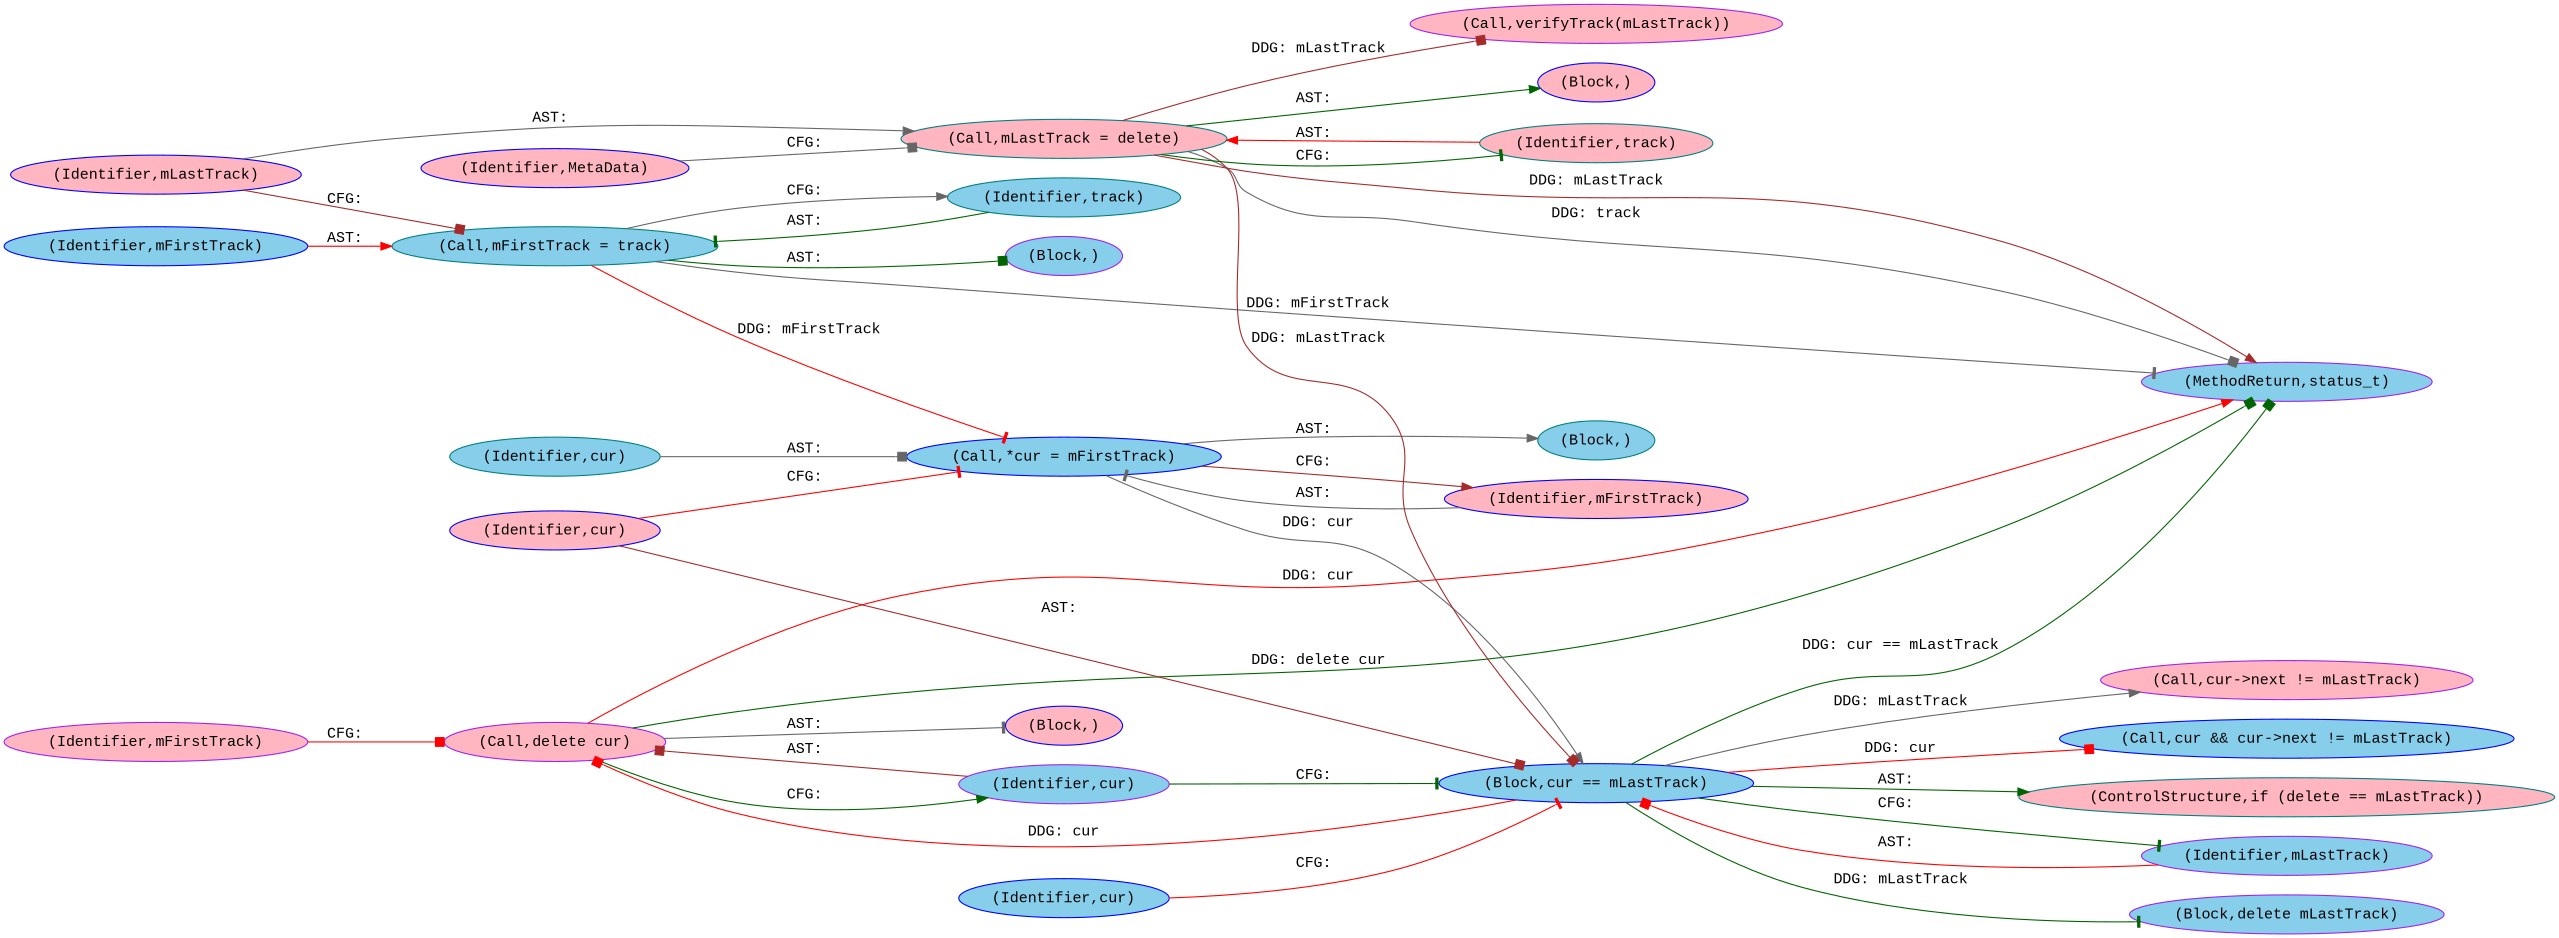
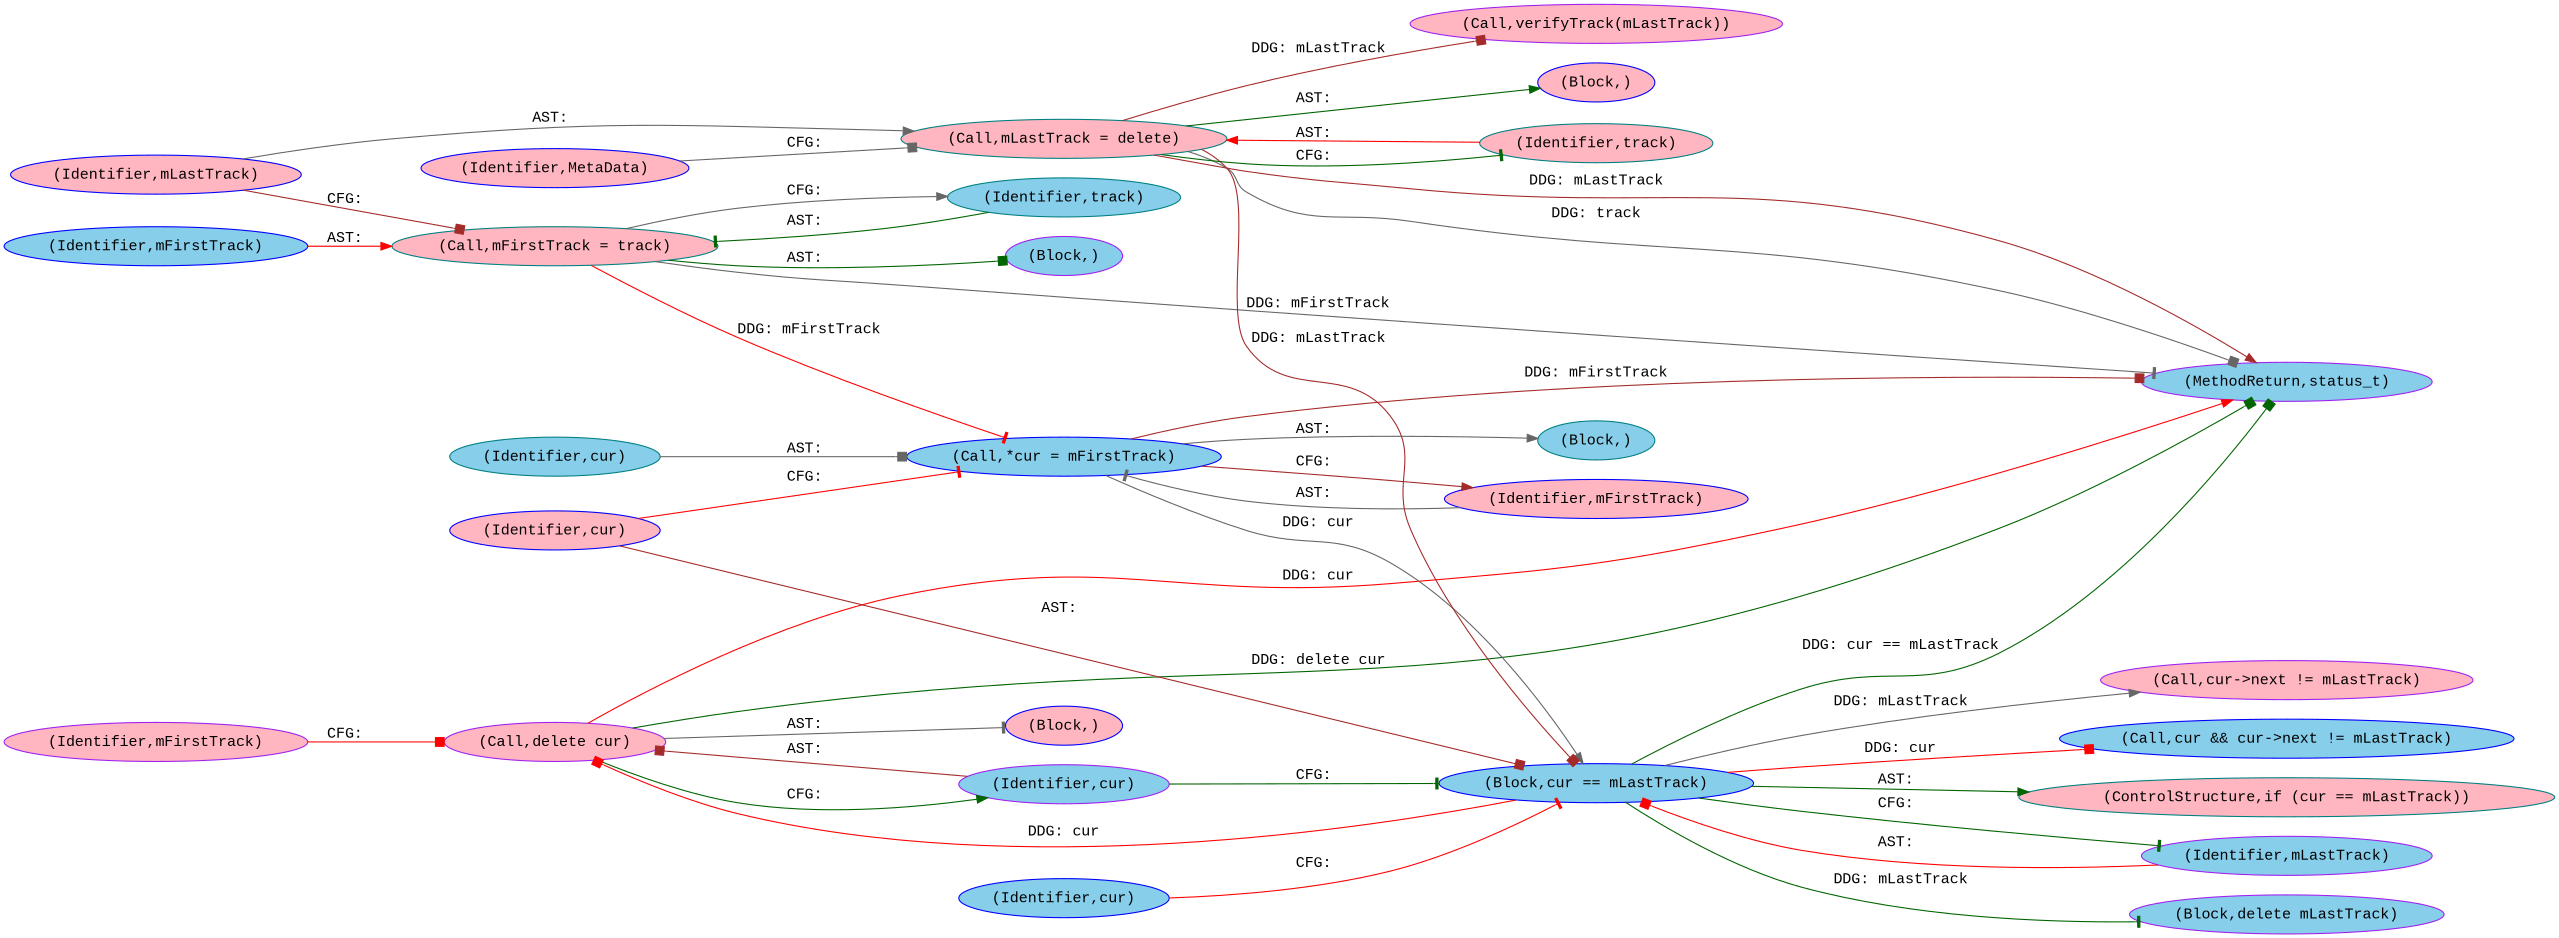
  digraph {
    fontname="Liberation Mono"
    rankdir=LR
    node [color=blue fillcolor=lightpink fontname="Liberation Mono" style=filled]
    edge [arrowhead=box color=darkgreen fontname="Liberation Mono"]
    n1 [color=purple label="(Call,delete cur)"]
    n2 [color=purple fillcolor=skyblue label="(MethodReturn,status_t)"]
    n3 [color=purple fillcolor=skyblue label="(Identifier,cur)"]
    n4 [label="(Block,)"]
    n5 [fillcolor=skyblue label="(Block,cur == mLastTrack)"]
    n6 [color=purple fillcolor=skyblue label="(Identifier,mLastTrack)"]
    n7 [color=purple fillcolor=skyblue label="(Block,delete mLastTrack)"]
    n8 [color=purple label="(Call,cur->next != mLastTrack)"]
    n9 [fillcolor=skyblue label="(Call,cur && cur->next != mLastTrack)"]
-   n10 [color=teal label="(ControlStructure,if (delete == mLastTrack))"]
+   n10 [color=teal label="(ControlStructure,if (cur == mLastTrack))"]
    n11 [fillcolor=skyblue label="(Call,*cur = mFirstTrack)"]
    n12 [label="(Identifier,mFirstTrack)"]
    n13 [color=teal fillcolor=skyblue label="(Block,)"]
-   n14 [color=teal fillcolor=skyblue label="(Call,mFirstTrack = track)"]
+   n14 [color=teal label="(Call,mFirstTrack = track)"]
    n15 [color=teal fillcolor=skyblue label="(Identifier,track)"]
    n16 [color=purple fillcolor=skyblue label="(Block,)"]
    n17 [color=teal label="(Call,mLastTrack = delete)"]
    n18 [color=purple label="(Call,verifyTrack(mLastTrack))"]
    n19 [label="(Block,)"]
    n20 [color=teal label="(Identifier,track)"]
    n21 [label="(Identifier,mLastTrack)"]
    n22 [color=teal fillcolor=skyblue label="(Identifier,cur)"]
    n23 [label="(Identifier,MetaData)"]
    n24 [color=purple label="(Identifier,mFirstTrack)"]
    n25 [fillcolor=skyblue label="(Identifier,mFirstTrack)"]
    n26 [fillcolor=skyblue label="(Identifier,cur)"]
    n27 [label="(Identifier,cur)"]
    n1 -> n2 [arrowhead=normal color=red label="DDG: cur"]
    n1 -> n2 [label="DDG: delete cur"]
    n1 -> n3 [arrowhead=normal label="CFG: "]
    n1 -> n4 [arrowhead=tee color=gray40 label="AST: "]
    n3 -> n1 [color=brown label="AST: "]
    n3 -> n5 [arrowhead=tee label="CFG: "]
    n5 -> n1 [color=red label="DDG: cur"]
    n5 -> n2 [label="DDG: cur == mLastTrack"]
    n5 -> n6 [arrowhead=tee label="CFG: "]
    n5 -> n7 [arrowhead=tee label="DDG: mLastTrack"]
    n5 -> n8 [arrowhead=normal color=gray40 label="DDG: mLastTrack"]
    n5 -> n9 [color=red label="DDG: cur"]
    n5 -> n10 [arrowhead=normal label="AST: "]
    n6 -> n5 [color=red label="AST: "]
+   n11 -> n2 [color=brown label="DDG: mFirstTrack"]
    n11 -> n5 [arrowhead=normal color=gray40 label="DDG: cur"]
    n11 -> n12 [arrowhead=normal color=brown label="CFG: "]
    n11 -> n13 [arrowhead=normal color=gray40 label="AST: "]
    n12 -> n11 [arrowhead=tee color=gray40 label="AST: "]
    n14 -> n2 [arrowhead=tee color=gray40 label="DDG: mFirstTrack"]
    n14 -> n11 [arrowhead=tee color=red label="DDG: mFirstTrack"]
    n14 -> n15 [arrowhead=normal color=gray40 label="CFG: "]
    n14 -> n16 [label="AST: "]
    n15 -> n14 [arrowhead=tee label="AST: "]
    n17 -> n2 [arrowhead=normal color=brown label="DDG: mLastTrack"]
    n17 -> n2 [color=gray40 label="DDG: track"]
    n17 -> n5 [color=brown label="DDG: mLastTrack"]
    n17 -> n18 [color=brown label="DDG: mLastTrack"]
    n17 -> n19 [arrowhead=normal label="AST: "]
    n17 -> n20 [arrowhead=tee label="CFG: "]
    n20 -> n17 [arrowhead=normal color=red label="AST: "]
    n21 -> n14 [color=brown label="CFG: "]
    n21 -> n17 [arrowhead=normal color=gray40 label="AST: "]
    n22 -> n11 [color=gray40 label="AST: "]
    n23 -> n17 [color=gray40 label="CFG: "]
    n24 -> n1 [color=red label="CFG: "]
    n25 -> n14 [arrowhead=normal color=red label="AST: "]
    n26 -> n5 [arrowhead=tee color=red label="CFG: "]
    n27 -> n5 [color=brown label="AST: "]
    n27 -> n11 [arrowhead=tee color=red label="CFG: "]
  }
